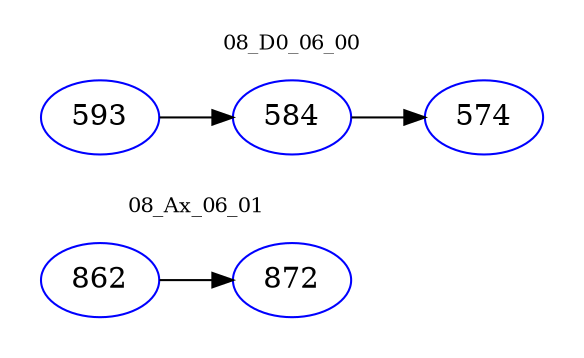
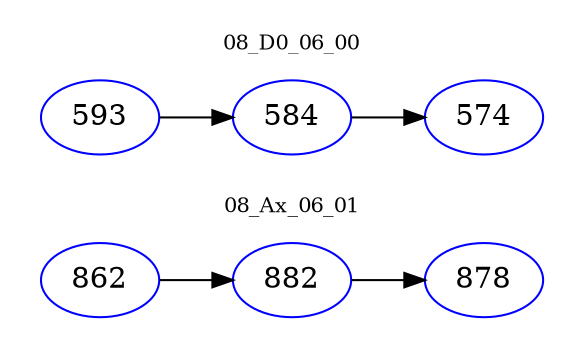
  digraph {
    rankdir=LR
    node [color=blue]
    edge [color=black]
-   n1 [label=872]
+   n1 [label=882]
    n2 [label=862]
+   n3 [label=878]
    n4 [label=584]
    n5 [label=574]
    n6 [label=593]
    subgraph cluster_1 {
      color=white
      fontsize=10
      label="08_Ax_06_01"
      n1
      n2
+     n3
    }
    subgraph cluster_2 {
      color=white
      fontsize=10
      label="08_D0_06_00"
      n4
      n5
      n6
    }
+   n1 -> n3
    n2 -> n1
    n4 -> n5
    n6 -> n4
  }
